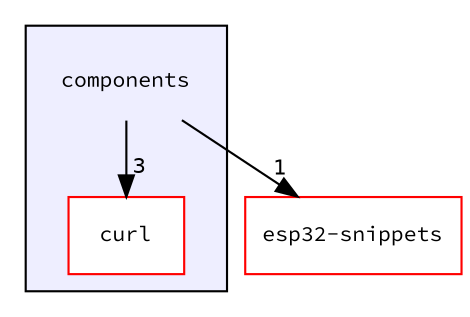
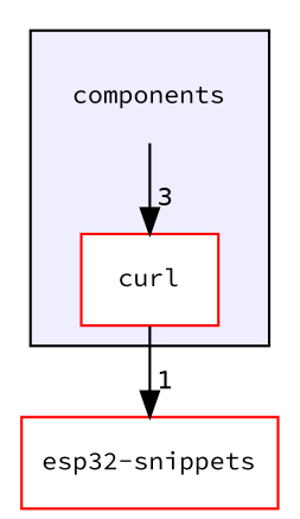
  digraph {
    compound=true
    fontname="Source Code Pro"
    node [fontname="Source Code Pro" fontsize=10 shape=box color=red fillcolor=white style=filled]
    edge [fontname="Source Code Pro" labeldistance=1.5 labelfontname=Helvetica labelfontsize=10]
    n1 [label=components shape=plaintext color="" fillcolor="" style=""]
    n2 [label=curl]
    n3 [label="esp32-snippets"]
    subgraph cluster_1 {
      bgcolor="#eeeeff"
      pencolor=black
      n1
      n2
    }
    n1 -> n2 [headlabel=3]
-   n1 -> n3 [headlabel=1]
+   n2 -> n3 [headlabel=1]
  }
